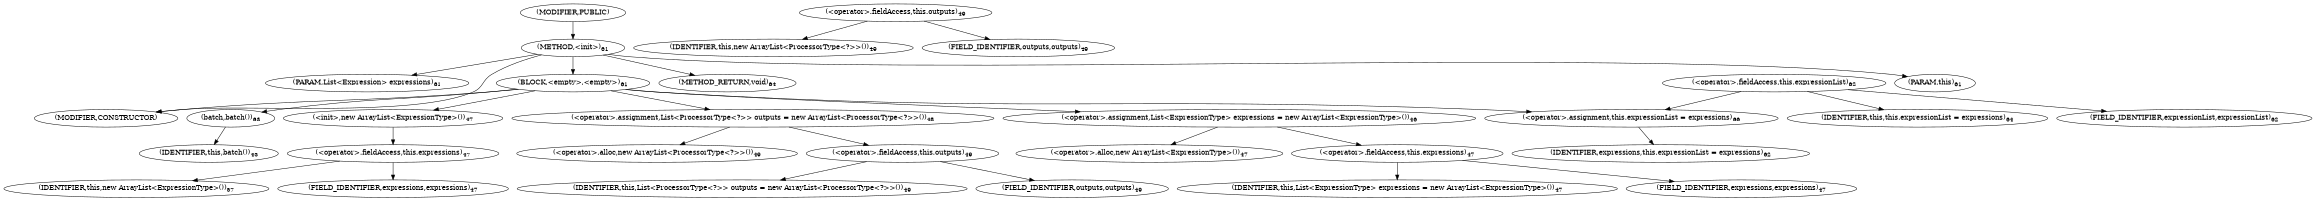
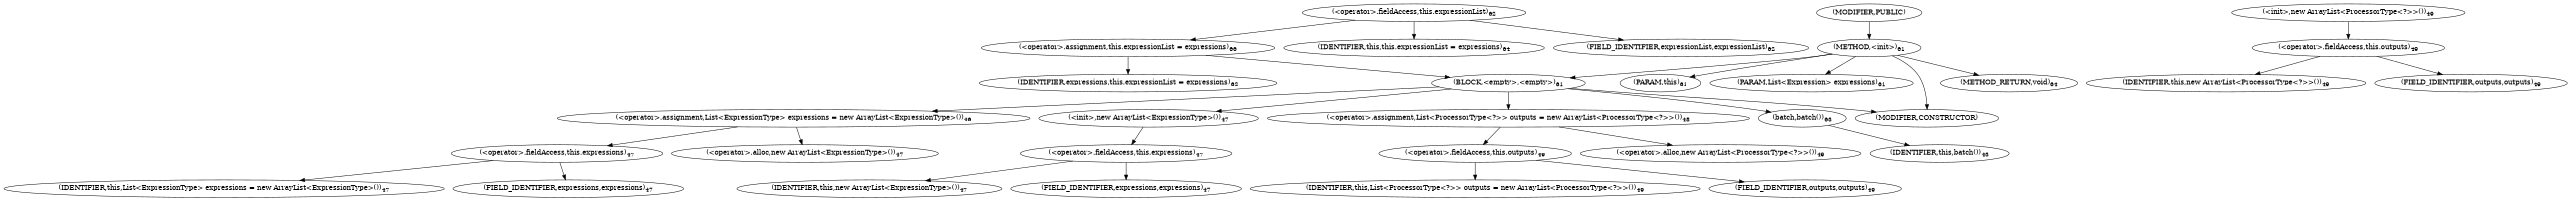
  digraph {
    n1 [label=<(METHOD,&lt;init&gt;)<SUB>61</SUB>>]
    n2 [label=<(PARAM,this)<SUB>61</SUB>>]
    n3 [label=<(PARAM,List&lt;Expression&gt; expressions)<SUB>61</SUB>>]
    n4 [label=<(BLOCK,&lt;empty&gt;,&lt;empty&gt;)<SUB>61</SUB>>]
    n5 [label=<(MODIFIER,CONSTRUCTOR)>]
    n6 [label=<(METHOD_RETURN,void)<SUB>64</SUB>>]
    n7 [label=<(&lt;operator&gt;.assignment,List&lt;ExpressionType&gt; expressions = new ArrayList&lt;ExpressionType&gt;())<SUB>46</SUB>>]
    n8 [label=<(&lt;init&gt;,new ArrayList&lt;ExpressionType&gt;())<SUB>47</SUB>>]
    n9 [label=<(&lt;operator&gt;.assignment,List&lt;ProcessorType&lt;?&gt;&gt; outputs = new ArrayList&lt;ProcessorType&lt;?&gt;&gt;())<SUB>48</SUB>>]
    n10 [label=<(&lt;operator&gt;.assignment,this.expressionList = expressions)<SUB>66</SUB>>]
    n11 [label=<(batch,batch())<SUB>63</SUB>>]
    n12 [label=<(MODIFIER,PUBLIC)>]
    n13 [label=<(&lt;operator&gt;.fieldAccess,this.expressions)<SUB>47</SUB>>]
    n14 [label=<(&lt;operator&gt;.alloc,new ArrayList&lt;ExpressionType&gt;())<SUB>47</SUB>>]
    n15 [label=<(&lt;operator&gt;.fieldAccess,this.expressions)<SUB>47</SUB>>]
    n16 [label=<(&lt;operator&gt;.fieldAccess,this.outputs)<SUB>49</SUB>>]
    n17 [label=<(&lt;operator&gt;.alloc,new ArrayList&lt;ProcessorType&lt;?&gt;&gt;())<SUB>49</SUB>>]
+   n18 [label=<(&lt;init&gt;,new ArrayList&lt;ProcessorType&lt;?&gt;&gt;())<SUB>49</SUB>>]
    n19 [label=<(&lt;operator&gt;.fieldAccess,this.outputs)<SUB>49</SUB>>]
    n20 [label=<(IDENTIFIER,expressions,this.expressionList = expressions)<SUB>62</SUB>>]
    n21 [label=<(IDENTIFIER,this,batch())<SUB>43</SUB>>]
    n22 [label=<(IDENTIFIER,this,List&lt;ExpressionType&gt; expressions = new ArrayList&lt;ExpressionType&gt;())<SUB>47</SUB>>]
    n23 [label=<(FIELD_IDENTIFIER,expressions,expressions)<SUB>47</SUB>>]
-   n24 [label=<(IDENTIFIER,this,new ArrayList&lt;ExpressionType&gt;())<SUB>57</SUB>>]
+   n24 [label=<(IDENTIFIER,this,new ArrayList&lt;ExpressionType&gt;())<SUB>47</SUB>>]
    n25 [label=<(FIELD_IDENTIFIER,expressions,expressions)<SUB>47</SUB>>]
    n26 [label=<(IDENTIFIER,this,List&lt;ProcessorType&lt;?&gt;&gt; outputs = new ArrayList&lt;ProcessorType&lt;?&gt;&gt;())<SUB>49</SUB>>]
    n27 [label=<(FIELD_IDENTIFIER,outputs,outputs)<SUB>49</SUB>>]
    n28 [label=<(IDENTIFIER,this,new ArrayList&lt;ProcessorType&lt;?&gt;&gt;())<SUB>49</SUB>>]
    n29 [label=<(FIELD_IDENTIFIER,outputs,outputs)<SUB>49</SUB>>]
    n30 [label=<(&lt;operator&gt;.fieldAccess,this.expressionList)<SUB>62</SUB>>]
    n31 [label=<(IDENTIFIER,this,this.expressionList = expressions)<SUB>64</SUB>>]
    n32 [label=<(FIELD_IDENTIFIER,expressionList,expressionList)<SUB>62</SUB>>]
    n1 -> n2
    n1 -> n3
    n1 -> n4
    n1 -> n5
    n1 -> n6
    n4 -> n5
    n4 -> n7
    n4 -> n8
    n4 -> n9
-   n4 -> n10
+   n10 -> n4
    n4 -> n11
    n7 -> n13
    n7 -> n14
    n8 -> n15
    n9 -> n16
    n9 -> n17
    n10 -> n20
    n11 -> n21
    n12 -> n1
    n13 -> n22
    n13 -> n23
    n15 -> n24
    n15 -> n25
    n16 -> n26
    n16 -> n27
+   n18 -> n19
    n19 -> n28
    n19 -> n29
    n30 -> n10
    n30 -> n31
    n30 -> n32
  }
